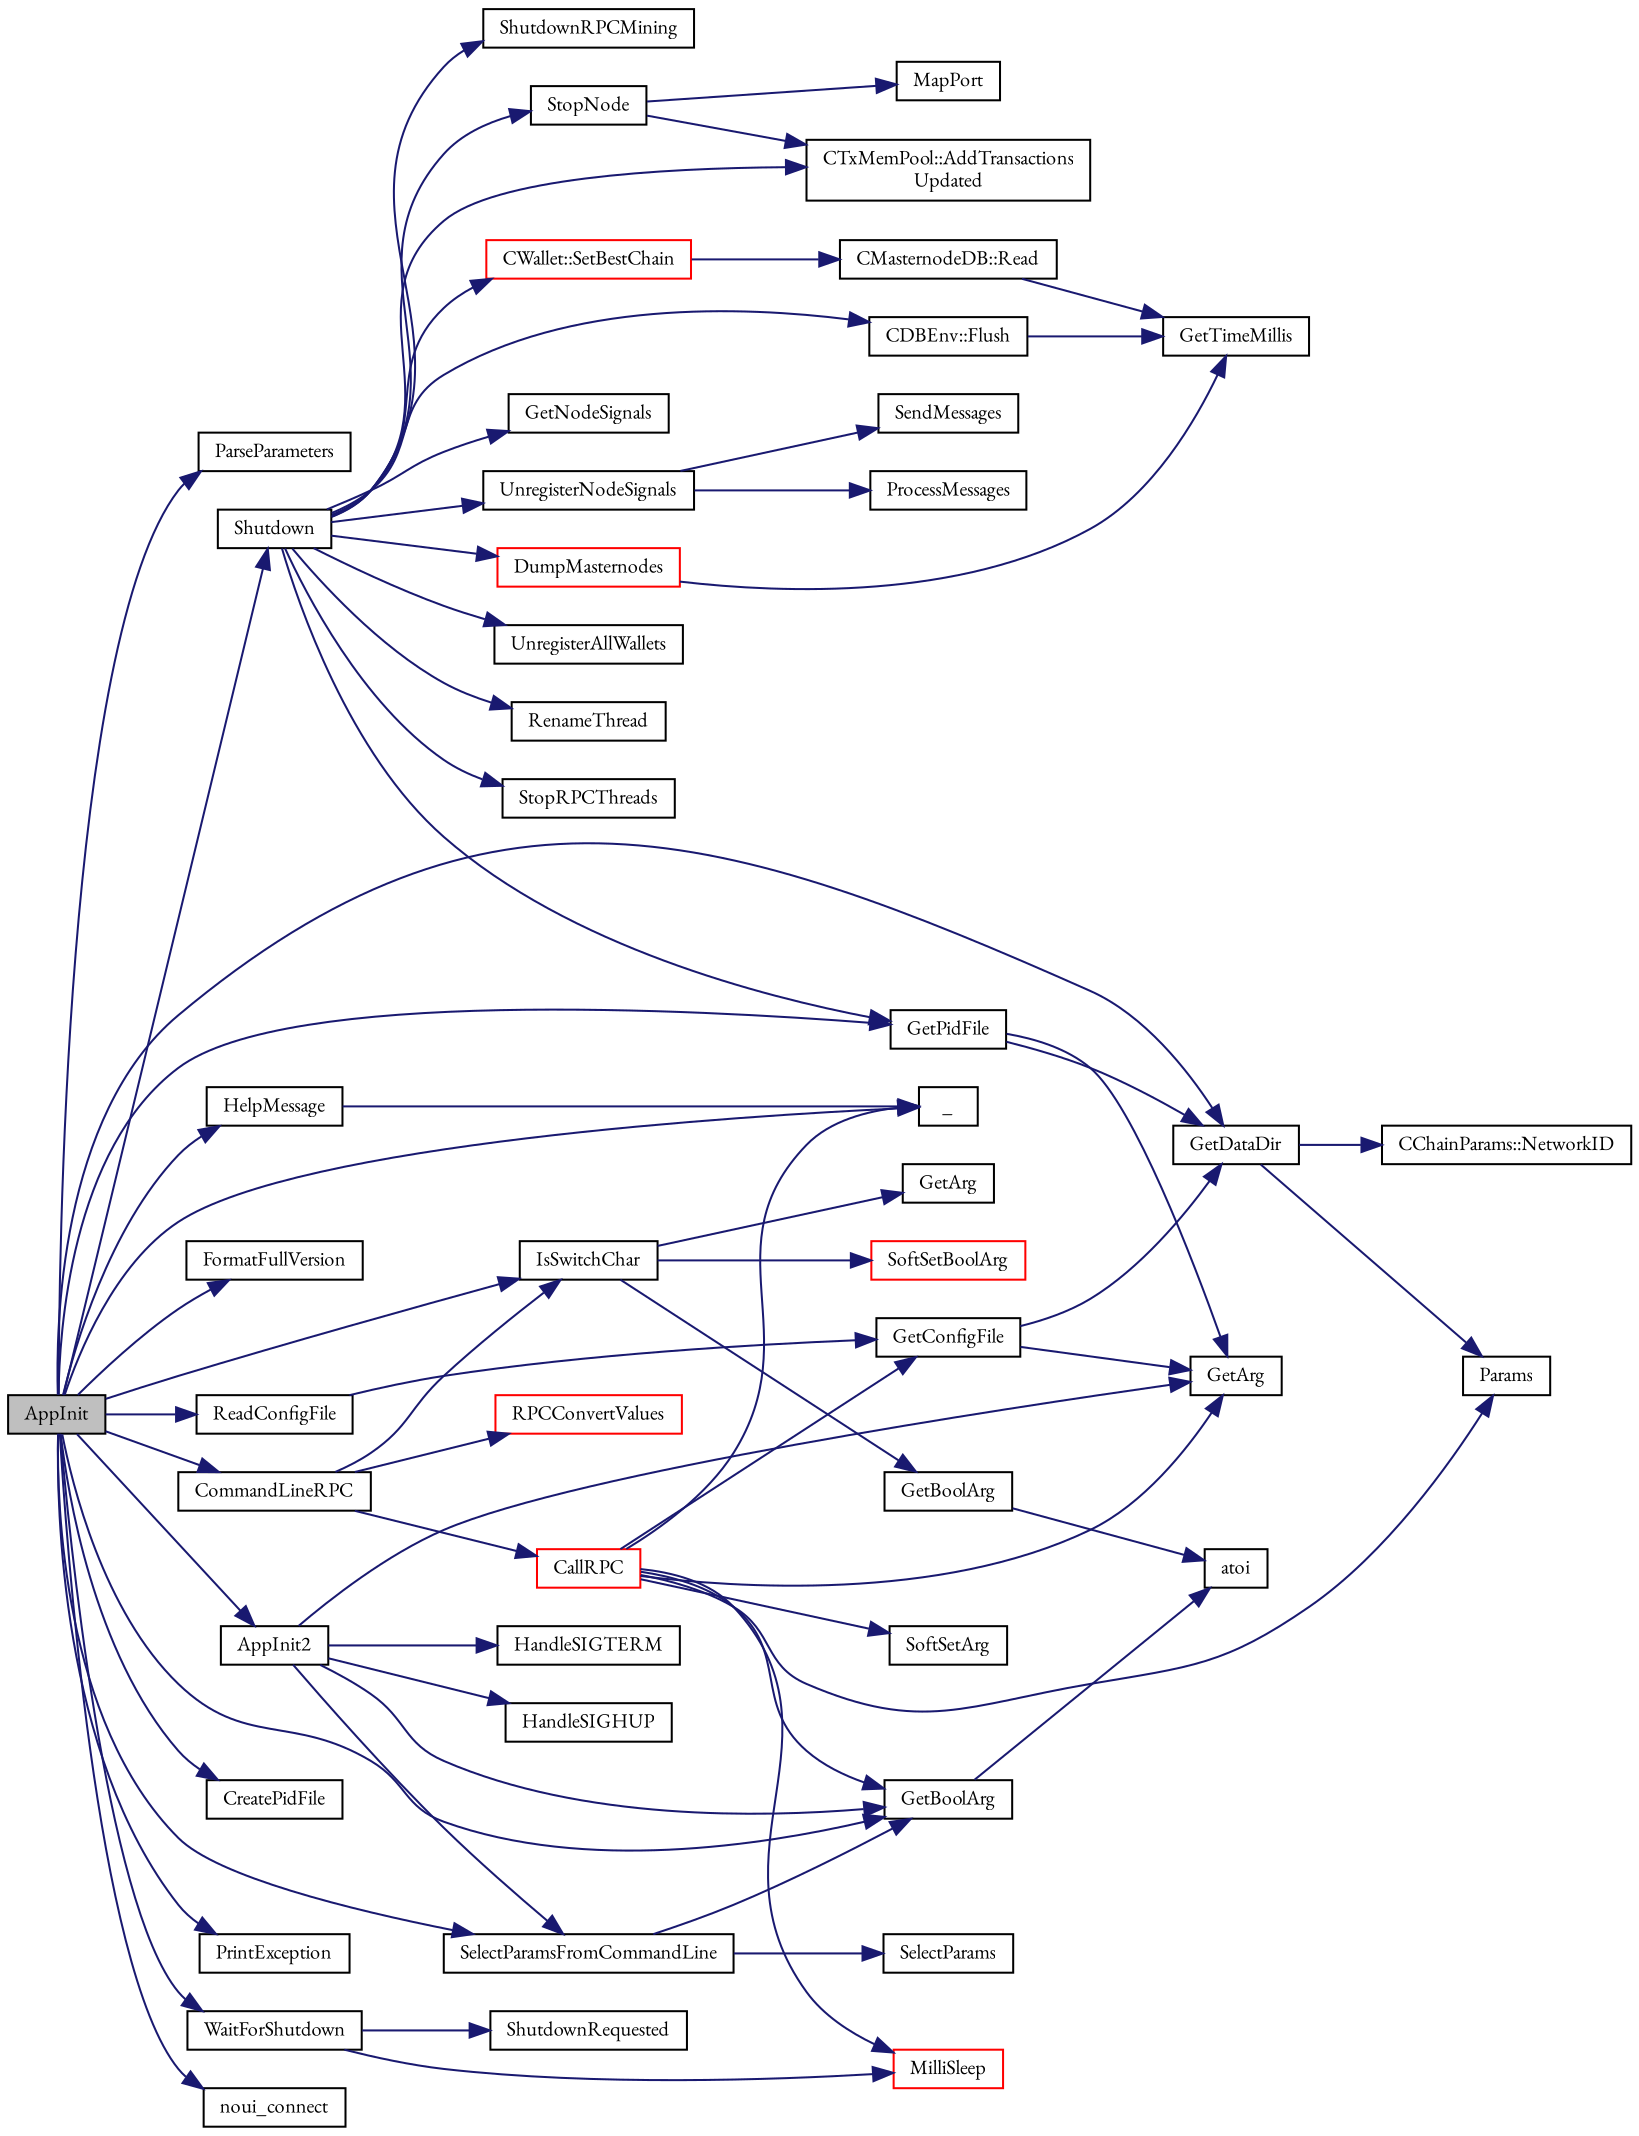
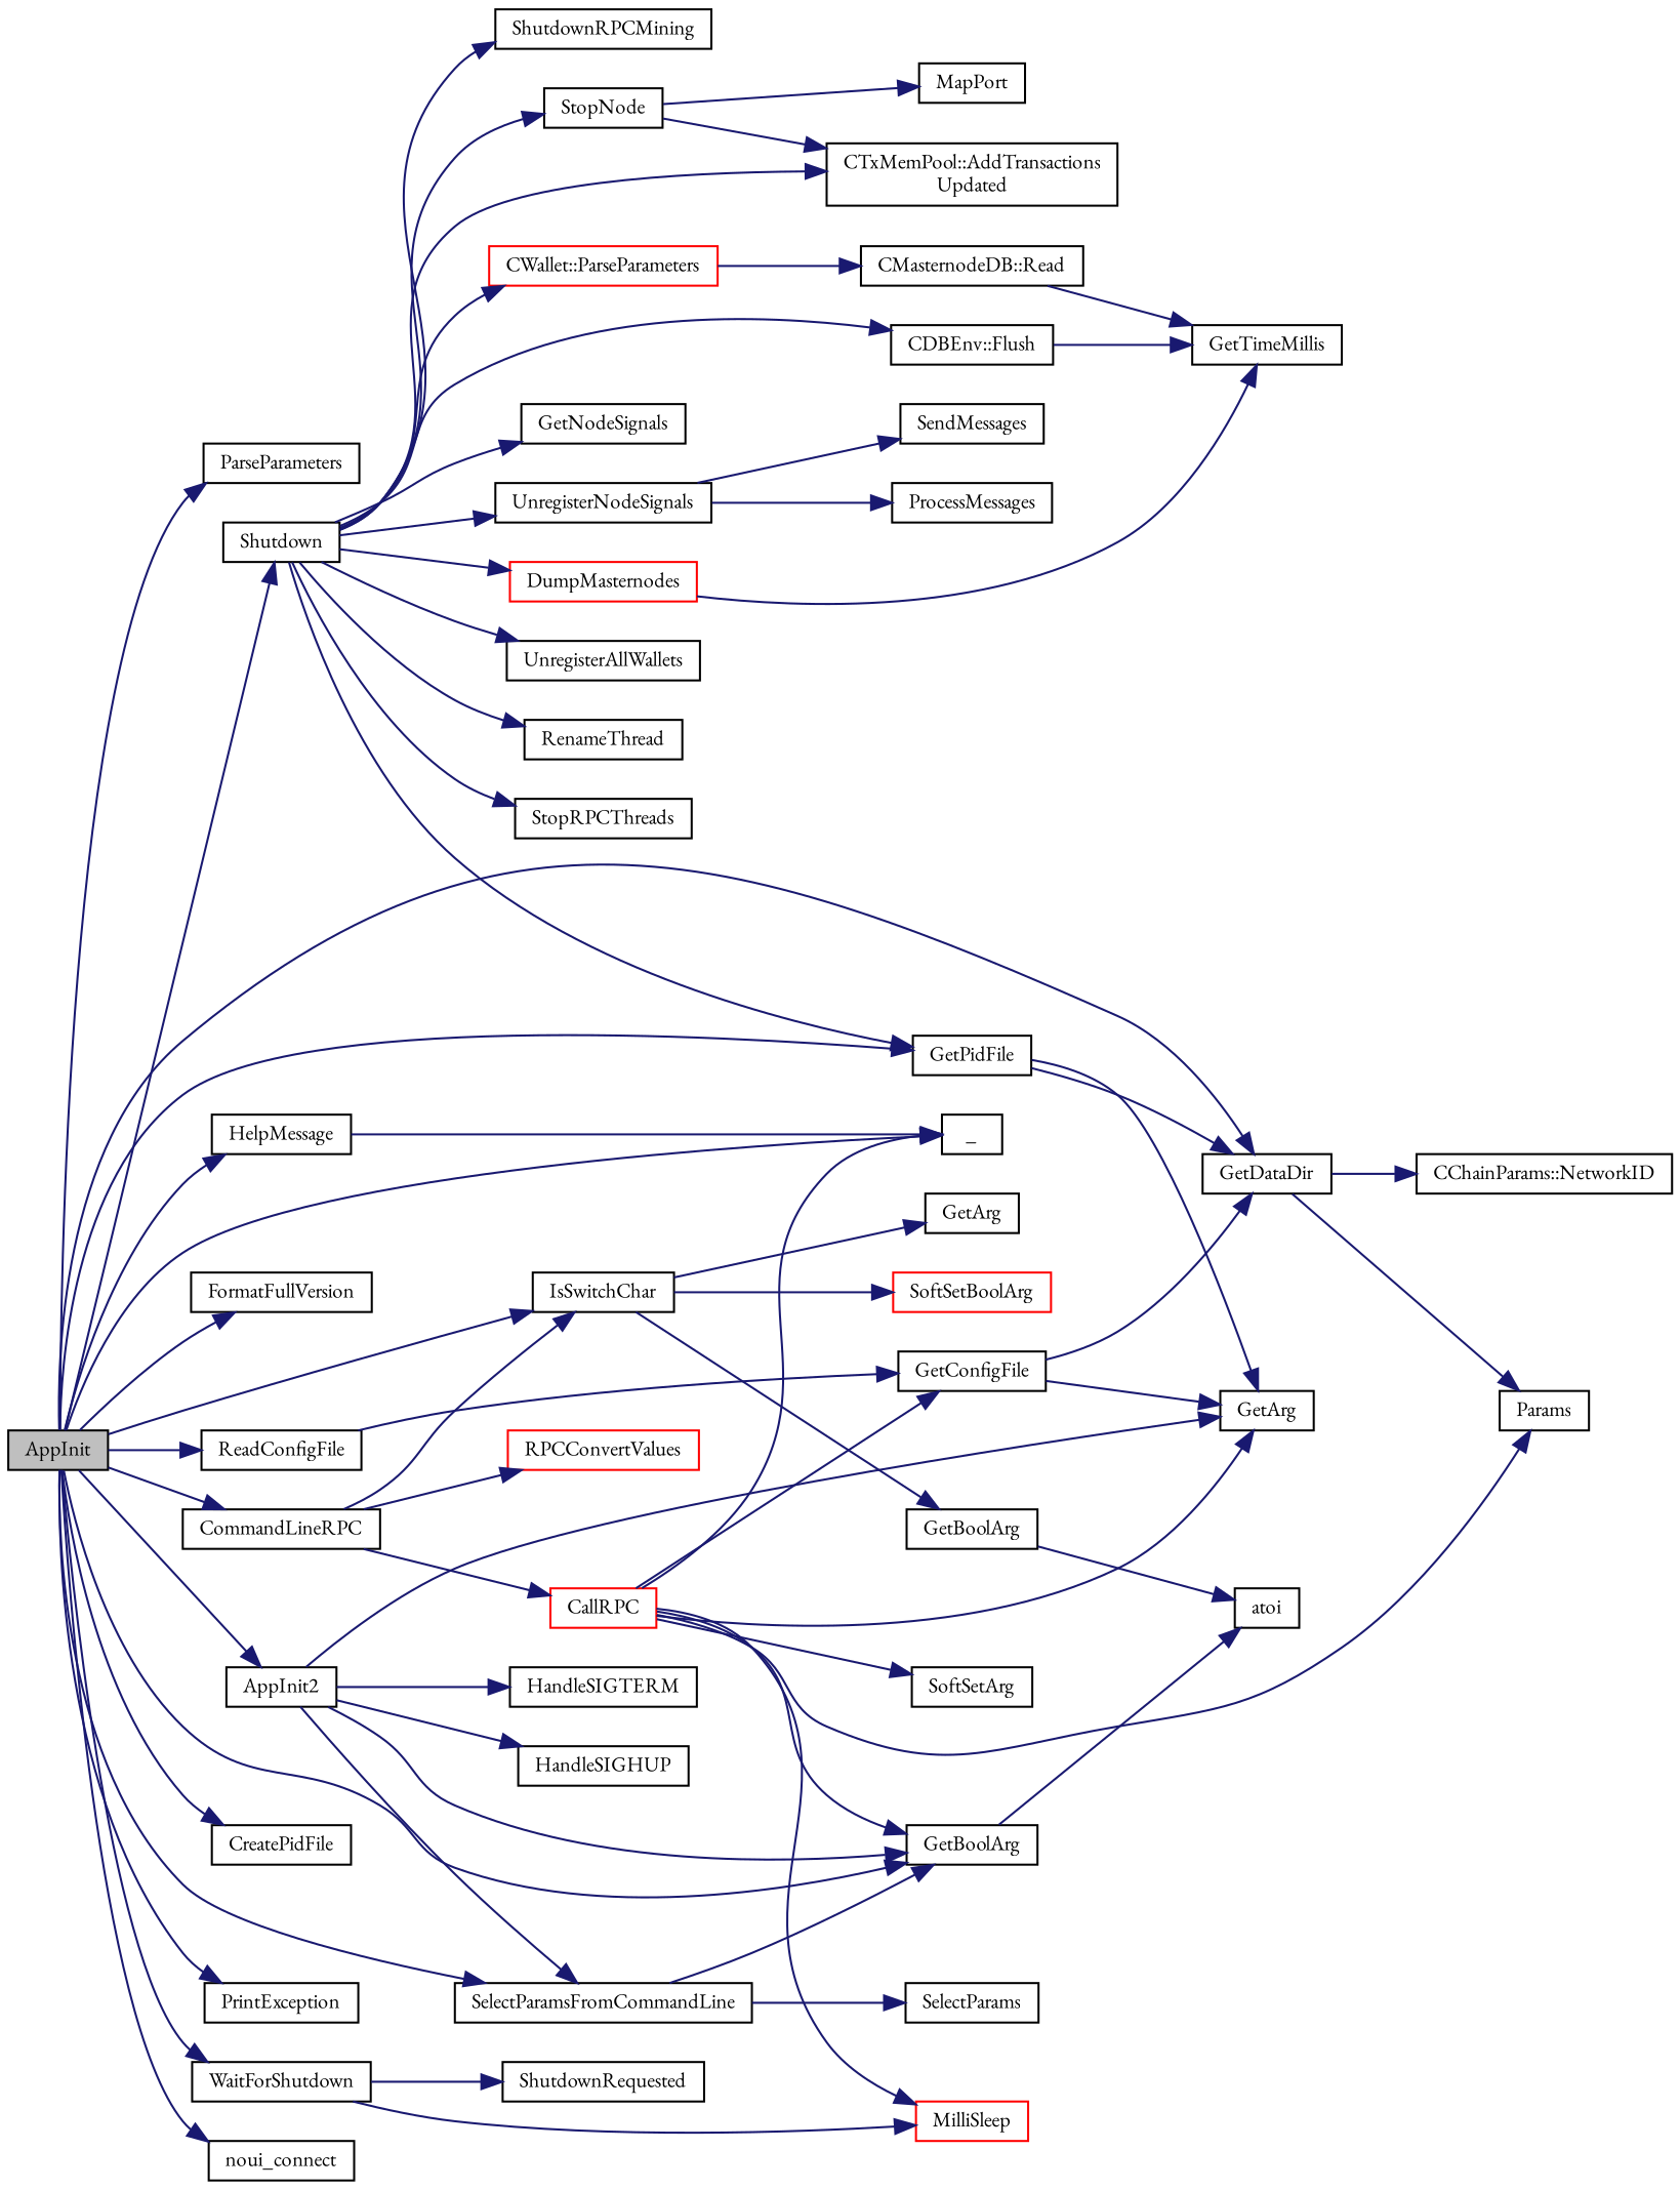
  digraph {
    fontname="EB Garamond"
    rankdir=LR
    node [color=black fillcolor=white fontname="EB Garamond" fontsize=10 shape=record style=filled]
    edge [color=midnightblue fontname="EB Garamond" fontsize=10 labelfontname=Helvetica labelfontsize=10 style=solid]
    n1 [fillcolor=grey75 fontcolor=black height=0.2 label=AppInit width=0.4]
    n2 [height=0.2 label=ParseParameters width=0.4]
    n3 [height=0.2 label=GetDataDir width=0.4]
    n4 [height=0.2 label=Shutdown width=0.4]
    n5 [height=0.2 label=GetPidFile width=0.4]
    n6 [height=0.2 label=ReadConfigFile width=0.4]
    n7 [height=0.2 label=_ width=0.4]
    n8 [height=0.2 label=FormatFullVersion width=0.4]
    n9 [height=0.2 label=HelpMessage width=0.4]
    n10 [height=0.2 label=IsSwitchChar width=0.4]
    n11 [height=0.2 label=SelectParamsFromCommandLine width=0.4]
    n12 [height=0.2 label=GetBoolArg width=0.4]
    n13 [height=0.2 label=CommandLineRPC width=0.4]
    n14 [height=0.2 label=CreatePidFile width=0.4]
    n15 [height=0.2 label=AppInit2 width=0.4]
    n16 [height=0.2 label=PrintException width=0.4]
    n17 [height=0.2 label=WaitForShutdown width=0.4]
    n18 [height=0.2 label=noui_connect width=0.4]
    n19 [height=0.2 label=Params width=0.4]
    n20 [height=0.2 label="CChainParams::NetworkID" width=0.4]
    n21 [height=0.2 label=RenameThread width=0.4]
    n22 [height=0.2 label="CTxMemPool::AddTransactions\lUpdated" width=0.4]
    n23 [height=0.2 label=StopRPCThreads width=0.4]
    n24 [height=0.2 label=ShutdownRPCMining width=0.4]
    n25 [height=0.2 label="CDBEnv::Flush" width=0.4]
    n26 [height=0.2 label=StopNode width=0.4]
    n27 [height=0.2 label=UnregisterNodeSignals width=0.4]
    n28 [height=0.2 label=GetNodeSignals width=0.4]
    n29 [color=red height=0.2 label=DumpMasternodes width=0.4]
-   n30 [color=red height=0.2 label="CWallet::SetBestChain" width=0.4]
+   n30 [color=red height=0.2 label="CWallet::ParseParameters" width=0.4]
    n31 [height=0.2 label=UnregisterAllWallets width=0.4]
    n32 [height=0.2 label=GetArg width=0.4]
    n33 [height=0.2 label=GetConfigFile width=0.4]
    n34 [height=0.2 label=GetArg width=0.4]
    n35 [height=0.2 label=GetBoolArg width=0.4]
    n36 [color=red height=0.2 label=SoftSetBoolArg width=0.4]
    n37 [height=0.2 label=SelectParams width=0.4]
    n38 [height=0.2 label=atoi width=0.4]
    n39 [color=red height=0.2 label=RPCConvertValues width=0.4]
    n40 [color=red height=0.2 label=CallRPC width=0.4]
    n41 [height=0.2 label=HandleSIGTERM width=0.4]
    n42 [height=0.2 label=HandleSIGHUP width=0.4]
    n43 [color=red height=0.2 label=MilliSleep width=0.4]
    n44 [height=0.2 label=ShutdownRequested width=0.4]
    n45 [height=0.2 label=GetTimeMillis width=0.4]
    n46 [height=0.2 label=MapPort width=0.4]
    n47 [height=0.2 label=ProcessMessages width=0.4]
    n48 [height=0.2 label=SendMessages width=0.4]
    n49 [height=0.2 label="CMasternodeDB::Read" width=0.4]
    n50 [height=0.2 label=SoftSetArg width=0.4]
    n1 -> n2
    n1 -> n3
    n1 -> n4
    n1 -> n5
    n1 -> n6
    n1 -> n7
    n1 -> n8
    n1 -> n9
    n1 -> n10
    n1 -> n11
    n1 -> n12
    n1 -> n13
    n1 -> n14
    n1 -> n15
    n1 -> n16
    n1 -> n17
    n1 -> n18
    n3 -> n19
    n3 -> n20
    n4 -> n5
    n4 -> n21
    n4 -> n22
    n4 -> n23
    n4 -> n24
    n4 -> n25
    n4 -> n26
    n4 -> n27
    n4 -> n28
    n4 -> n29
    n4 -> n30
    n4 -> n31
    n5 -> n3
    n5 -> n32
    n6 -> n33
    n9 -> n7
    n10 -> n34
    n10 -> n35
    n10 -> n36
    n11 -> n12
    n11 -> n37
    n12 -> n38
    n13 -> n10
    n13 -> n39
    n13 -> n40
    n15 -> n11
    n15 -> n12
    n15 -> n32
    n15 -> n41
    n15 -> n42
    n17 -> n43
    n17 -> n44
    n25 -> n45
    n26 -> n22
    n26 -> n46
    n27 -> n47
    n27 -> n48
    n29 -> n45
    n30 -> n49
    n33 -> n3
    n33 -> n32
    n35 -> n38
    n40 -> n7
    n40 -> n12
    n40 -> n19
    n40 -> n32
    n40 -> n33
    n40 -> n43
    n40 -> n50
    n49 -> n45
  }
